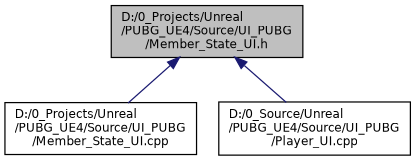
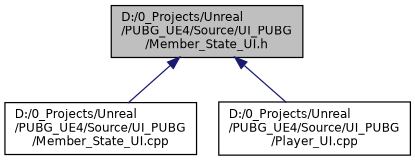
  digraph {
    node [color=black fillcolor=white fontname=Helvetica fontsize=10 shape=record style=filled]
    edge [color=midnightblue dir=back fontname=Helvetica fontsize=10 labelfontname=Helvetica labelfontsize=10 style=solid]
    n1 [fillcolor=grey75 fontcolor=black height=0.2 label="D:/0_Projects/Unreal\l/PUBG_UE4/Source/UI_PUBG\l/Member_State_UI.h" width=0.4]
    n2 [height=0.2 label="D:/0_Projects/Unreal\l/PUBG_UE4/Source/UI_PUBG\l/Member_State_UI.cpp" width=0.4]
-   n3 [height=0.2 label="D:/0_Source/Unreal\l/PUBG_UE4/Source/UI_PUBG\l/Player_UI.cpp" width=0.4]
+   n3 [height=0.2 label="D:/0_Projects/Unreal\l/PUBG_UE4/Source/UI_PUBG\l/Player_UI.cpp" width=0.4]
    n1 -> n2
    n1 -> n3
  }
